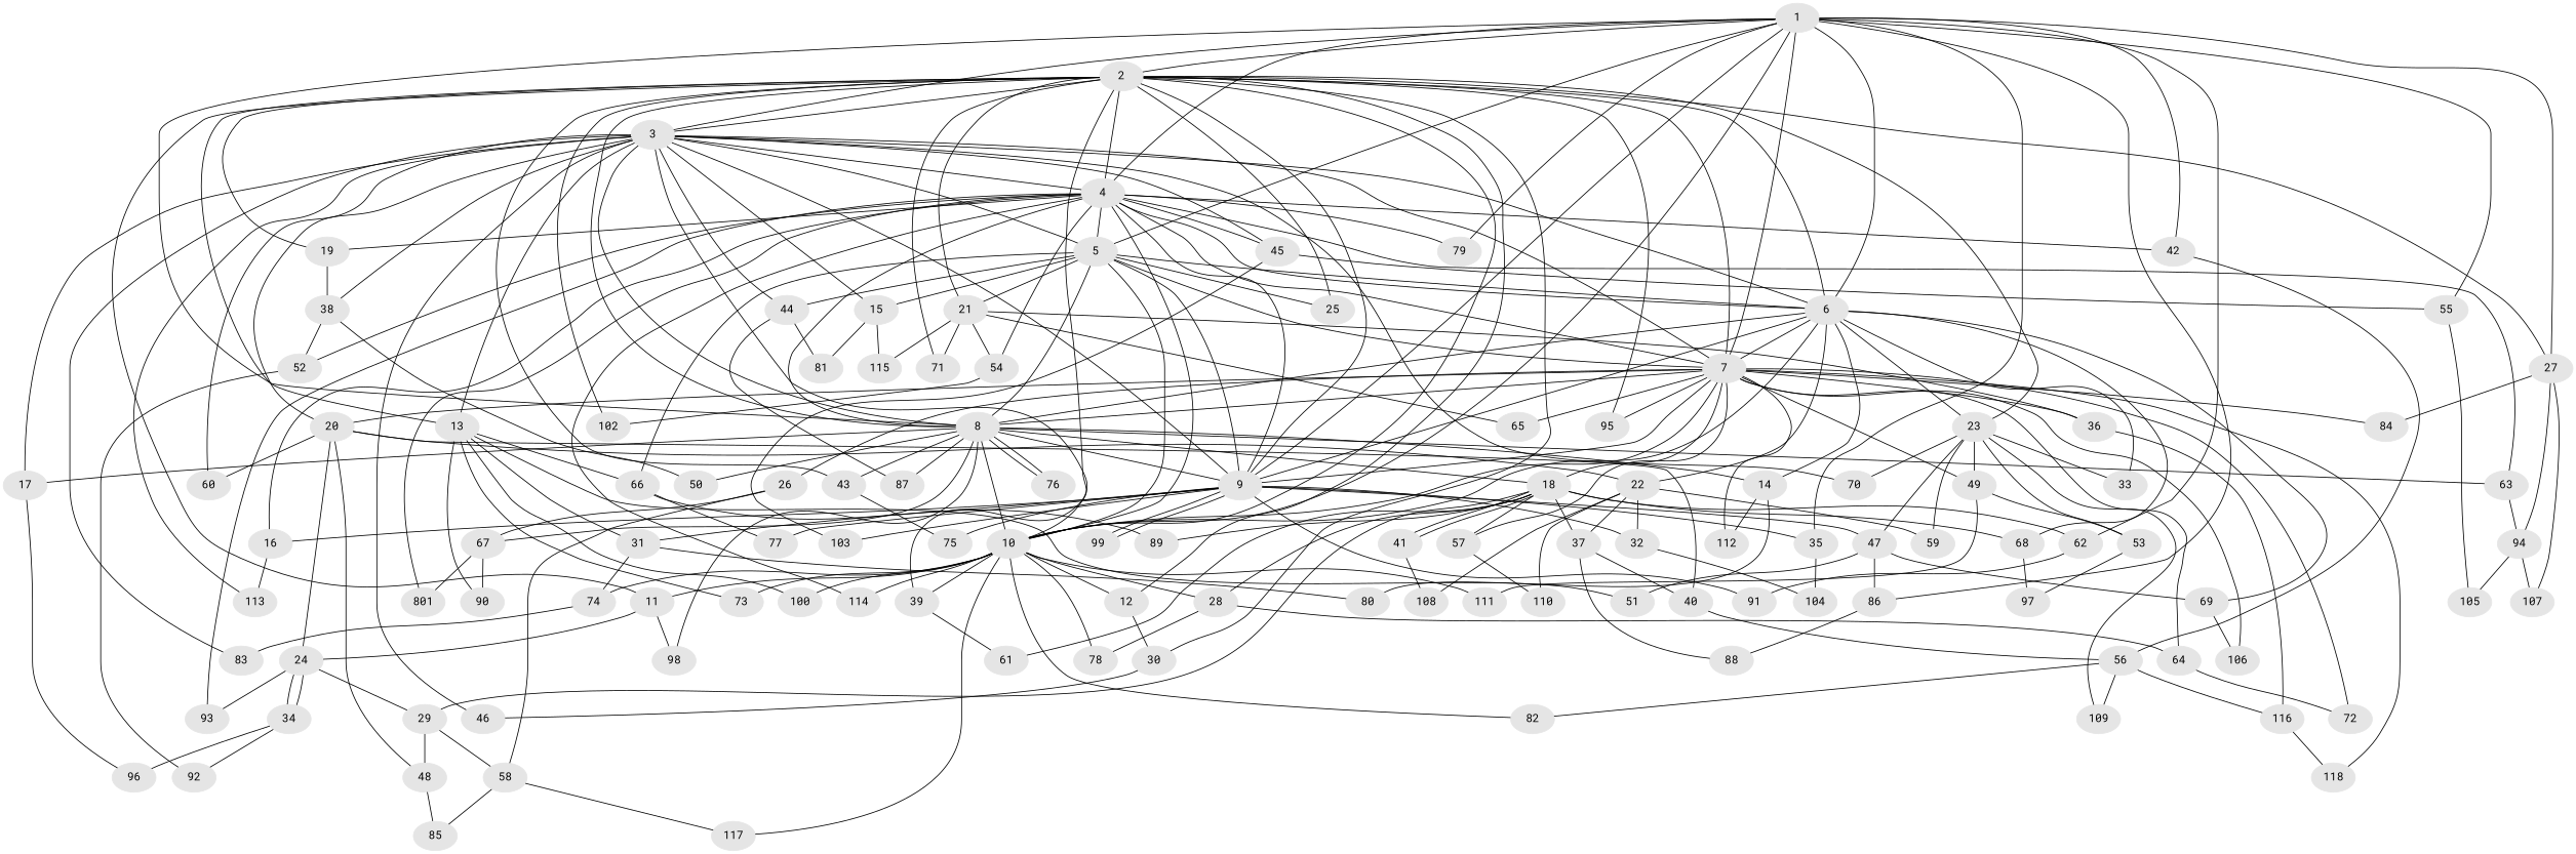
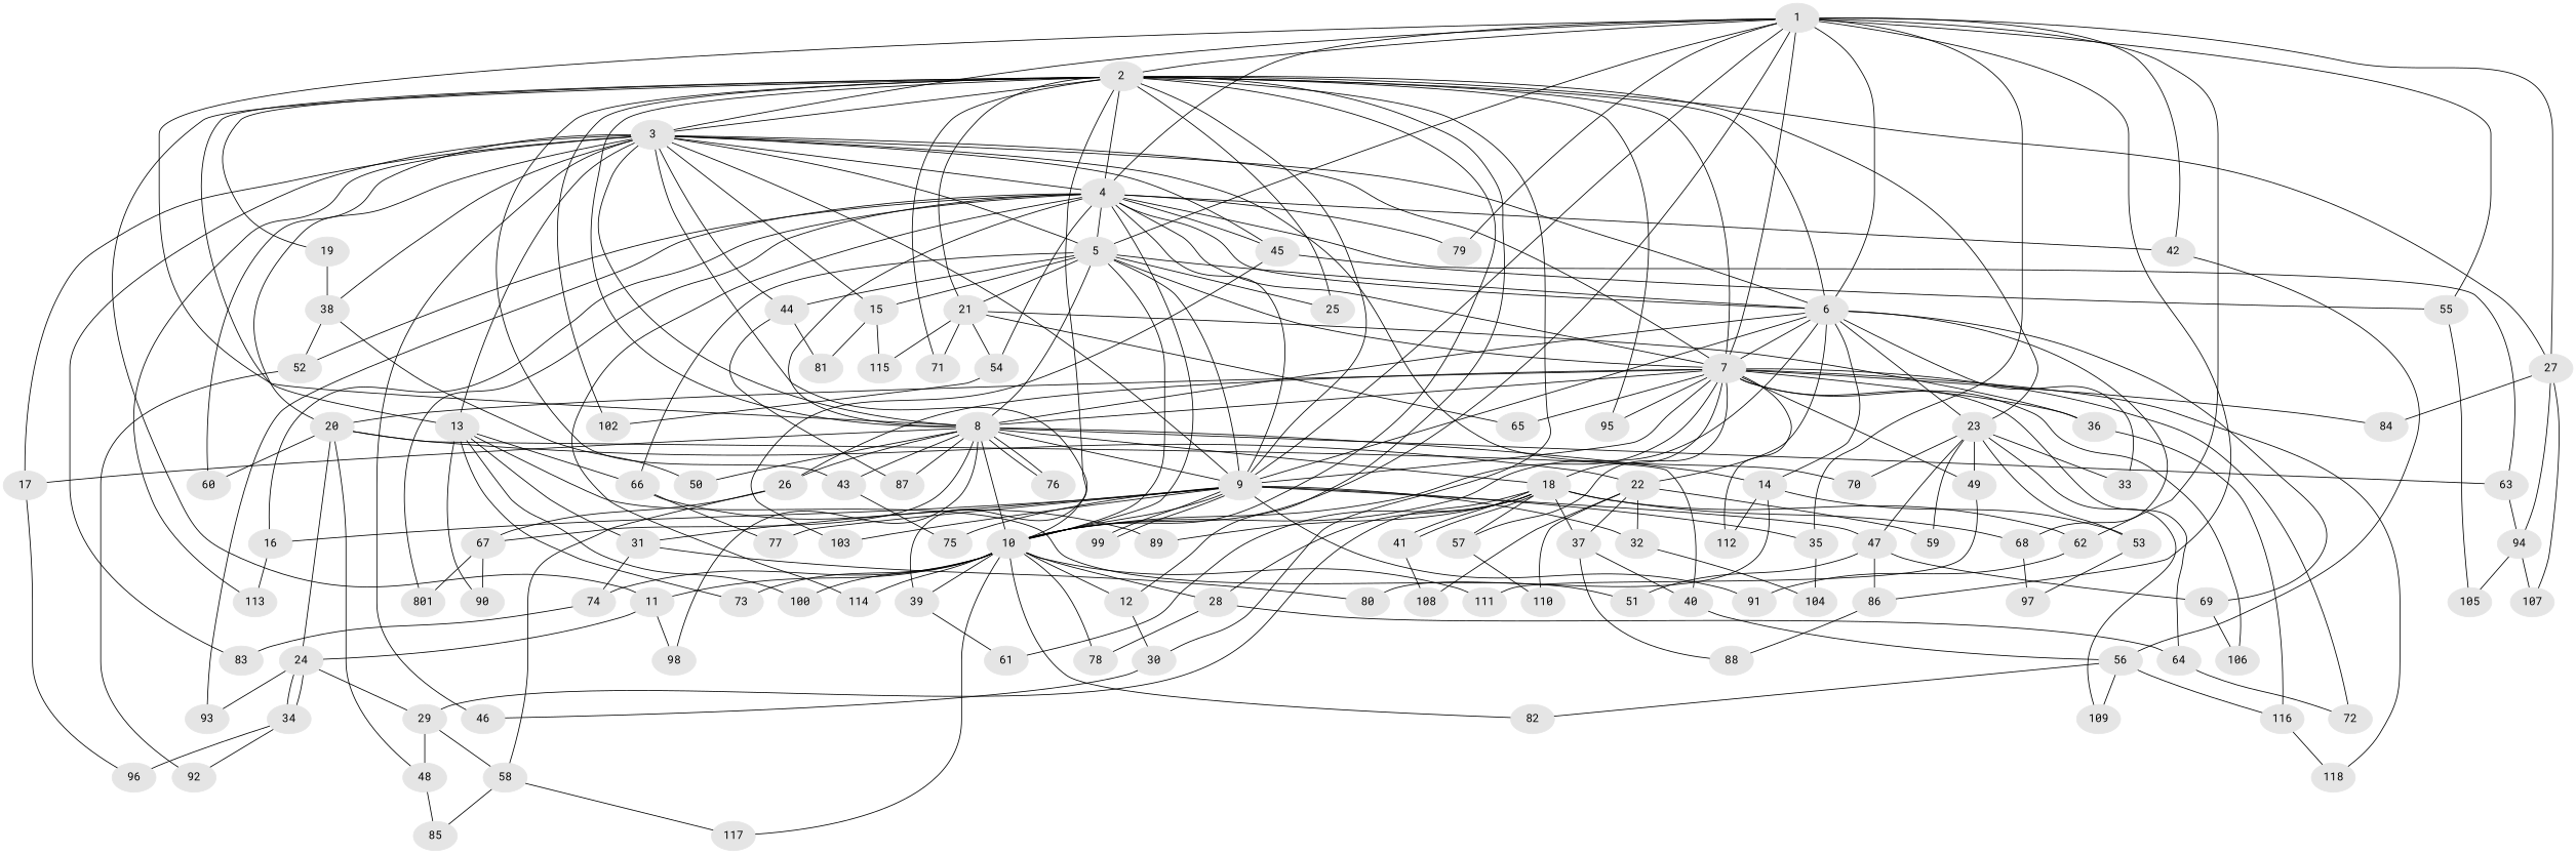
  graph {
    fontname="Roboto Mono"
    node [color=gray90 fontname="Roboto Mono" style=filled]
    edge [fontname="Roboto Mono"]
    1
    2
    3
    4
    5
    6
    7
    8
    9
    10
    27
    35
    42
    55
    62
    79
    86
    11
    12
    13
    19
    21
    23
    25
    30
    39
    43
    71
    95
    102
    15
    17
    20
    38
    44
    45
    46
    60
    70
    83
    113
    16
    52
    54
    63
    93
    n47 [label=801]
    114
    66
    69
    14
    22
    33
    68
    18
    26
    36
    49
    57
    64
    65
    72
    84
    106
    112
    118
    50
    67
    76
    87
    98
    31
    32
    47
    75
    77
    91
    99
    103
    28
    73
    74
    78
    82
    100
    111
    117
    94
    107
    104
    56
    105
    88
    24
    51
    90
    115
    53
    59
    109
    61
    81
    96
    40
    48
    92
    89
    80
    37
    108
    110
    97
    29
    41
    58
    116
    34
    85
    1 -- 2
    1 -- 3
    1 -- 4
    1 -- 5
    1 -- 6
    1 -- 7
    1 -- 8
    1 -- 9
    1 -- 10
    1 -- 27
    1 -- 35
    1 -- 42
    1 -- 55
    1 -- 62
    1 -- 79
    1 -- 86
    2 -- 3
    2 -- 4
    2 -- 6
    2 -- 7
    2 -- 8
    2 -- 9
    2 -- 10
    2 -- 27
    2 -- 11
    2 -- 12
    2 -- 13
    2 -- 19
    2 -- 21
    2 -- 23
    2 -- 25
    2 -- 30
    2 -- 39
    2 -- 43
    2 -- 71
    2 -- 95
    2 -- 102
    3 -- 4
    3 -- 5
    3 -- 6
    3 -- 7
    3 -- 8
    3 -- 9
    3 -- 10
    3 -- 13
    3 -- 15
    3 -- 17
    3 -- 20
    3 -- 38
    3 -- 44
    3 -- 45
    3 -- 46
    3 -- 60
    3 -- 70
    3 -- 83
    3 -- 113
    4 -- 5
    4 -- 6
    4 -- 7
    4 -- 8
    4 -- 9
    4 -- 10
    4 -- 42
    4 -- 79
-   4 -- 19
    4 -- 45
    4 -- 16
    4 -- 52
    4 -- 54
    4 -- 63
    4 -- 93
    4 -- n47
    4 -- 114
    5 -- 6
    5 -- 7
    5 -- 8
    5 -- 9
    5 -- 10
    5 -- 21
    5 -- 25
    5 -- 15
    5 -- 44
    5 -- 66
    6 -- 7
    6 -- 8
    6 -- 9
    6 -- 10
    6 -- 23
    6 -- 69
    6 -- 14
    6 -- 22
    6 -- 33
    6 -- 68
    7 -- 8
    7 -- 9
    7 -- 10
    7 -- 95
    7 -- 20
    7 -- 18
    7 -- 26
    7 -- 36
    7 -- 49
    7 -- 57
    7 -- 64
    7 -- 65
    7 -- 72
    7 -- 84
    7 -- 106
    7 -- 112
    7 -- 118
    8 -- 9
    8 -- 10
    8 -- 43
    8 -- 17
    8 -- 63
    8 -- 14
    8 -- 18
+   8 -- 26
    8 -- 50
    8 -- 67
    8 -- 76
    8 -- 76
    8 -- 87
    8 -- 98
+   9 -- 10
    9 -- 35
    9 -- 16
    9 -- 31
    9 -- 32
    9 -- 47
    9 -- 75
    9 -- 77
    9 -- 91
    9 -- 99
    9 -- 99
    9 -- 103
    10 -- 11
    10 -- 12
    10 -- 39
    10 -- 114
    10 -- 28
    10 -- 73
    10 -- 74
    10 -- 78
    10 -- 82
    10 -- 100
    10 -- 111
    10 -- 117
    27 -- 84
    27 -- 94
    27 -- 107
    35 -- 104
    42 -- 56
    55 -- 105
    62 -- 91
    86 -- 88
    11 -- 98
    11 -- 24
    12 -- 30
    13 -- 66
    13 -- 31
    13 -- 73
    13 -- 100
    13 -- 51
    13 -- 90
    19 -- 38
    21 -- 71
    21 -- 54
    21 -- 36
    21 -- 65
    21 -- 115
    23 -- 70
    23 -- 33
    23 -- 49
    23 -- 47
    23 -- 53
    23 -- 59
    23 -- 109
    30 -- 46
    39 -- 61
    43 -- 75
    15 -- 115
    15 -- 81
    17 -- 96
    20 -- 60
    20 -- 22
    20 -- 24
    20 -- 40
    20 -- 48
    38 -- 52
    38 -- 50
    44 -- 87
    44 -- 81
    45 -- 55
    45 -- 103
    16 -- 113
    52 -- 92
    54 -- 102
    63 -- 94
    66 -- 77
    66 -- 89
    69 -- 106
    14 -- 112
-   49 -- 53
+   14 -- 53
    14 -- 80
    22 -- 32
    22 -- 59
    22 -- 37
    22 -- 108
    22 -- 110
    68 -- 97
    18 -- 62
    18 -- 68
    18 -- 57
    18 -- 28
    18 -- 61
    18 -- 89
    18 -- 37
    18 -- 29
    18 -- 41
    18 -- 41
    26 -- 67
    26 -- 58
    36 -- 116
    49 -- 111
    57 -- 110
    64 -- 72
    67 -- n47
    67 -- 90
    31 -- 74
    31 -- 80
    32 -- 104
    47 -- 86
    47 -- 69
    47 -- 51
    28 -- 64
    28 -- 78
    74 -- 83
    94 -- 107
    94 -- 105
    56 -- 82
    56 -- 109
    56 -- 116
    24 -- 93
    24 -- 29
    24 -- 34
    24 -- 34
    53 -- 97
    40 -- 56
    48 -- 85
    37 -- 88
    37 -- 40
    29 -- 48
    29 -- 58
    41 -- 108
    58 -- 117
    58 -- 85
    116 -- 118
    34 -- 96
    34 -- 92
  }
